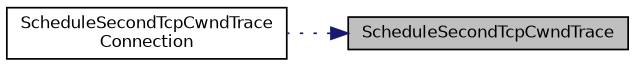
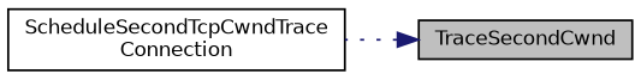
  digraph {
    rankdir=RL
    node [color=black fontname=Helvetica fontsize=10 shape=record style=filled]
-   n1 [fillcolor=grey75 fontcolor=black height=0.2 label=ScheduleSecondTcpCwndTrace width=0.4]
+   n1 [fillcolor=grey75 fontcolor=black height=0.2 label=TraceSecondCwnd width=0.4]
    n2 [fillcolor=white height=0.2 label="ScheduleSecondTcpCwndTrace\lConnection" width=0.4]
    n1 -> n2 [color=midnightblue dir=back fontname=Helvetica fontsize=10 labelfontname=Helvetica labelfontsize=10 style=dotted]
  }
